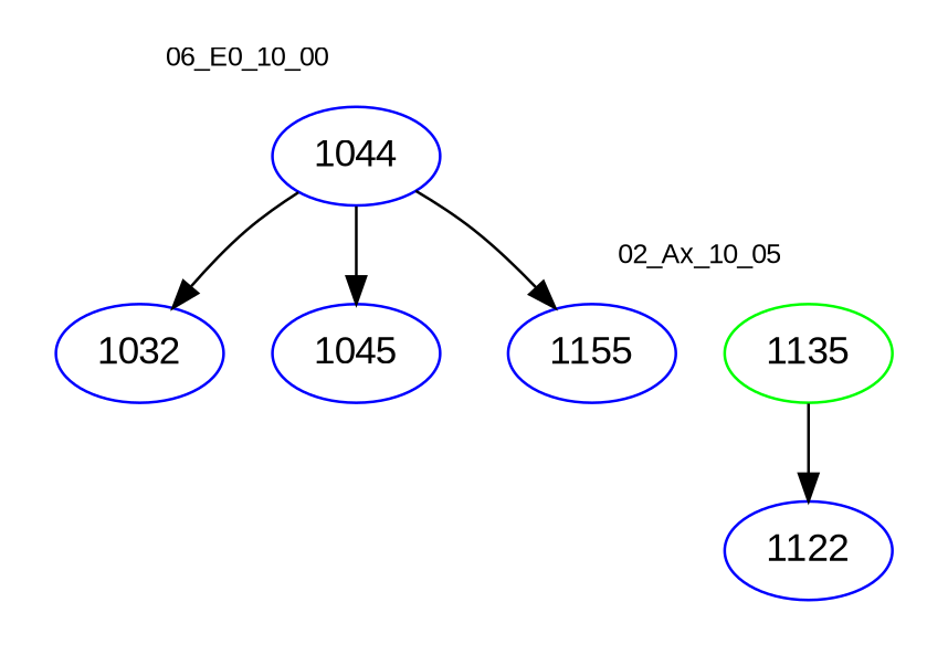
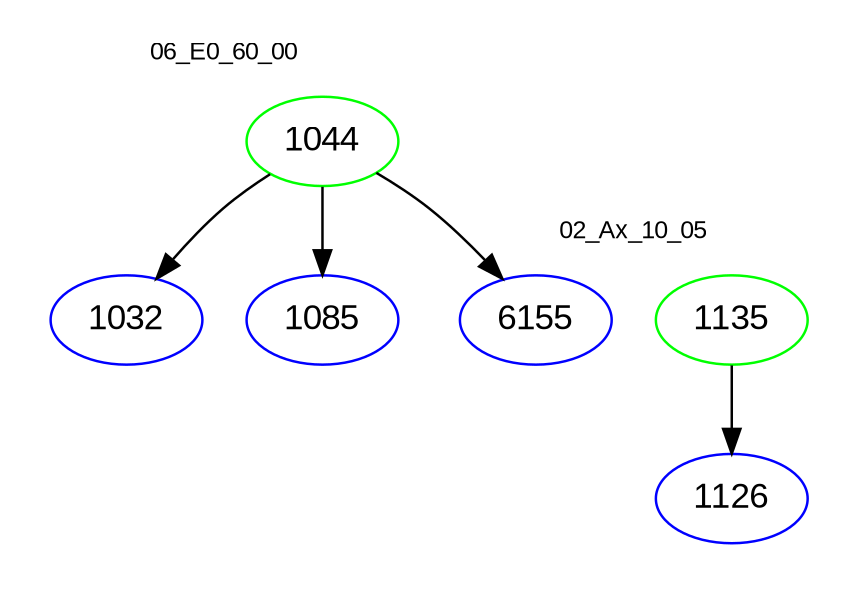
  digraph {
    fontname="Liberation Sans"
    node [color=blue fontname="Liberation Sans"]
    edge [color=black fontname="Liberation Sans"]
    n1 [color=green label=1135]
-   n2 [label=1122]
-   n3 [label=1155]
-   n4 [label=1044]
+   n2 [label=1126]
+   n3 [label=6155]
+   n4 [color=green label=1044]
    n5 [label=1032]
-   n6 [label=1045]
+   n6 [label=1085]
    subgraph cluster_1 {
      color=white
      fontsize=10
      label="02_Ax_10_05"
      n1
      n2
      n3
    }
    subgraph cluster_2 {
      color=white
      fontsize=10
-     label="06_E0_10_00"
+     label="06_E0_60_00"
      n4
      n5
      n6
    }
    n1 -> n2
    n4 -> n3
    n4 -> n5
    n4 -> n6
  }
